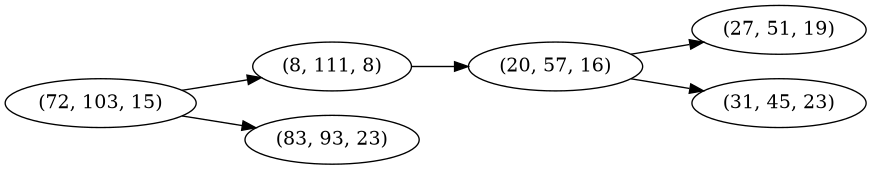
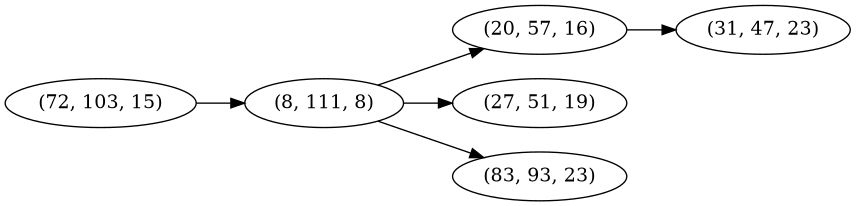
  digraph {
    rankdir=LR
    "(8, 111, 8)"
    "(20, 57, 16)"
    "(27, 51, 19)"
-   "(31, 45, 23)"
+   "(31, 45, 23)" [label="(31, 47, 23)"]
    "(72, 103, 15)"
    "(83, 93, 23)"
    "(8, 111, 8)" -> "(20, 57, 16)"
-   "(20, 57, 16)" -> "(27, 51, 19)"
+   "(8, 111, 8)" -> "(27, 51, 19)"
    "(20, 57, 16)" -> "(31, 45, 23)"
    "(72, 103, 15)" -> "(8, 111, 8)"
-   "(72, 103, 15)" -> "(83, 93, 23)"
+   "(8, 111, 8)" -> "(83, 93, 23)"
  }
